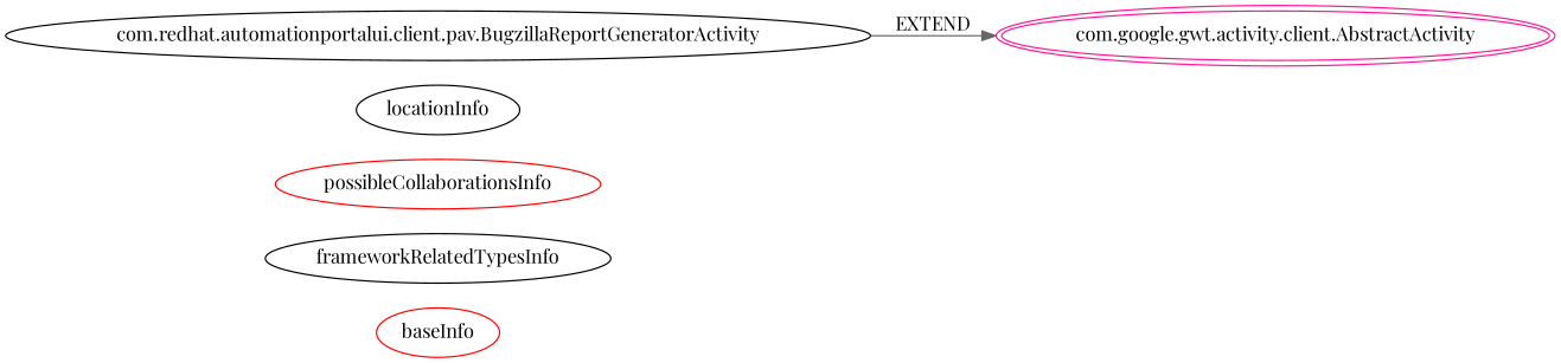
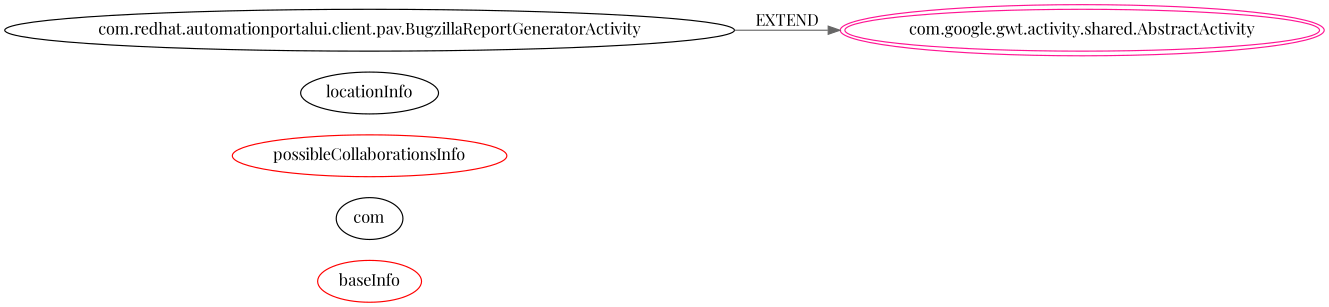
  digraph {
    rankdir=LR
    fontname="Playfair Display"
    node [color=black fontname="Playfair Display"]
    baseInfo [category=extension_graph graphId=3744 isAnonymous=false possibleRelation=false color=red]
-   frameworkRelatedTypesInfo [0="com.google.gwt.activity.shared.AbstractActivity"]
+   frameworkRelatedTypesInfo [0="com.google.gwt.activity.shared.AbstractActivity" label=com]
    possibleCollaborationsInfo [color=red]
    locationInfo [contextSignature=BugzillaReportGeneratorActivity filePath="/mcasperson-Automation-Portal-UI/Automation-Portal-UI-master/src/com/redhat/automationportalui/client/pav/BugzillaReportGeneratorActivity.java" graphId=3744 projectName="mcasperson-Automation-Portal-UI"]
    n5 [isFrameworkType=false label="com.redhat.automationportalui.client.pav.BugzillaReportGeneratorActivity" vertexType=ROOT_CLIENT_CLASS_DECLARATION]
-   n6 [isFrameworkType=true label="com.google.gwt.activity.client.AbstractActivity" peripheries=2 vertexType=FRAMEWORK_CLASS_TYPE color=deeppink]
+   n6 [isFrameworkType=true label="com.google.gwt.activity.shared.AbstractActivity" peripheries=2 vertexType=FRAMEWORK_CLASS_TYPE color=deeppink]
    n5 -> n6 [color=gray40 label=EXTEND fontname="Playfair Display"]
  }
